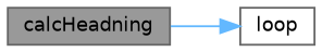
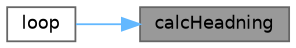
  digraph {
    rankdir=RL
    node [fontname=Helvetica fontsize=10 shape=box style=filled]
    n1 [color=gray40 fillcolor=grey60 fontcolor=black height=0.2 label=calcHeadning width=0.4]
    n2 [color=grey40 fillcolor=white height=0.2 label=loop width=0.4]
-   n2 -> n1 [color=steelblue1 dir=back fontname=Helvetica fontsize=10 labelfontname=Helvetica labelfontsize=10 style=solid]
+   n1 -> n2 [color=steelblue1 dir=back fontname=Helvetica fontsize=10 labelfontname=Helvetica labelfontsize=10 style=solid]
  }
